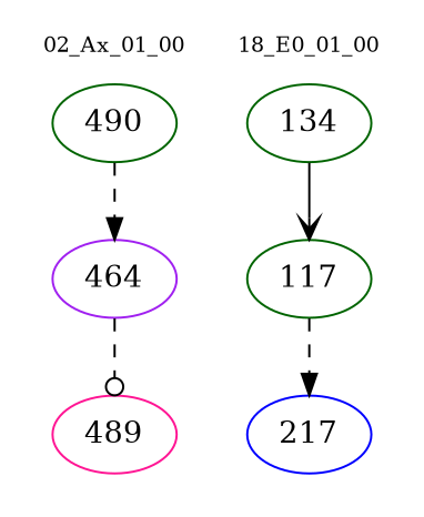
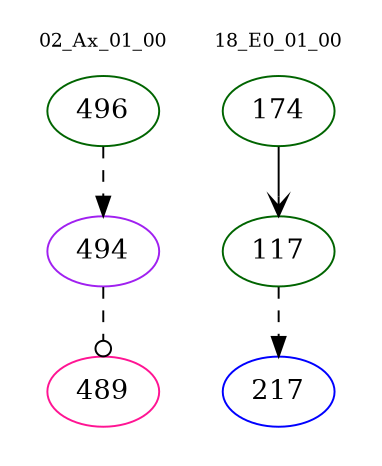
  digraph {
    node [color=darkgreen]
    edge [arrowhead=normal color=black style=dashed]
-   n1 [label=490]
-   n2 [color=purple label=464]
+   n1 [label=496]
+   n2 [color=purple label=494]
    n3 [color=deeppink label=489]
-   n4 [label=134]
+   n4 [label=174]
    n5 [label=117]
    n6 [color=blue label=217]
    subgraph cluster_1 {
      color=white
      fontsize=10
      label="02_Ax_01_00"
      n1
      n2
      n3
    }
    subgraph cluster_2 {
      color=white
      fontsize=10
      label="18_E0_01_00"
      n4
      n5
      n6
    }
    n1 -> n2
    n2 -> n3 [arrowhead=odot]
    n4 -> n5 [arrowhead=vee style=solid]
    n5 -> n6
  }
